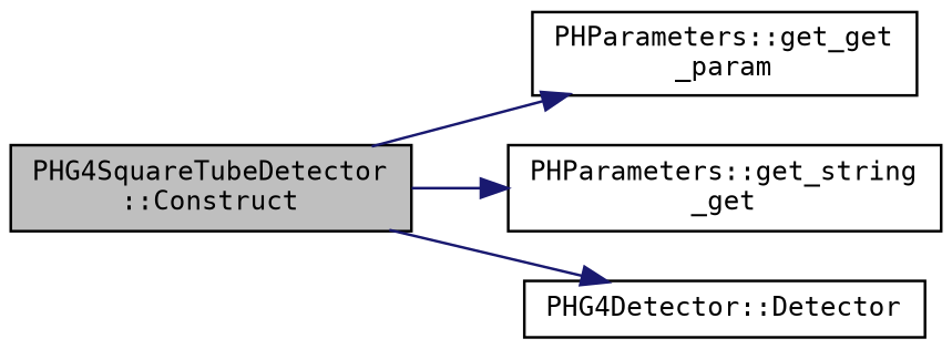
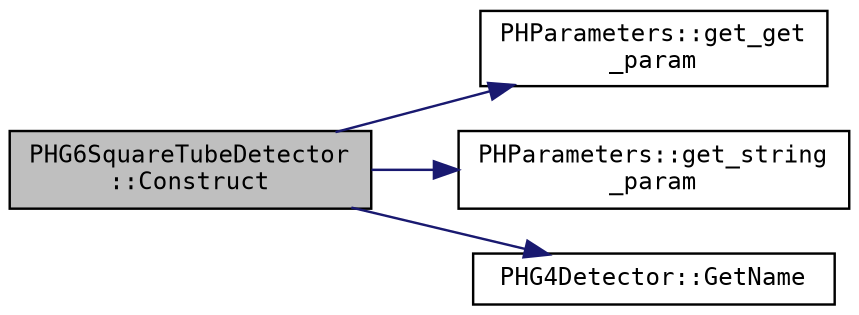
  digraph {
    fontname="DejaVu Sans Mono"
    rankdir=LR
    node [color=black fontname="DejaVu Sans Mono" fontsize=10 shape=record]
    edge [color=midnightblue fontname="DejaVu Sans Mono" fontsize=10 labelfontname=FreeSans labelfontsize=10 style=solid]
-   n1 [fillcolor=grey75 fontcolor=black height=0.2 label="PHG4SquareTubeDetector\l::Construct" style=filled width=0.4]
+   n1 [fillcolor=grey75 fontcolor=black height=0.2 label="PHG6SquareTubeDetector\l::Construct" style=filled width=0.4]
    n2 [height=0.2 label="PHParameters::get_get\l_param" width=0.4]
-   n3 [height=0.2 label="PHParameters::get_string\l_get" width=0.4]
-   n4 [height=0.2 label="PHG4Detector::Detector" width=0.4]
+   n3 [height=0.2 label="PHParameters::get_string\l_param" width=0.4]
+   n4 [height=0.2 label="PHG4Detector::GetName" width=0.4]
    n1 -> n2
    n1 -> n3
    n1 -> n4
  }
